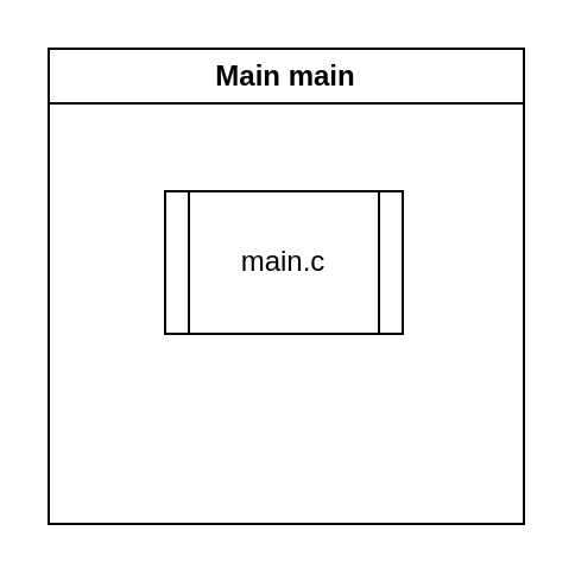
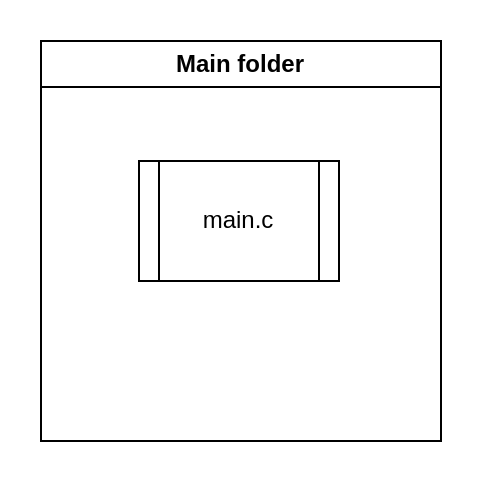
  <mxCell id="0" />
  <mxCell id="1" parent="0" />
- <mxCell id="2" value="Main main" style="swimlane;whiteSpace=wrap;html=1;" vertex="1" parent="1"><mxGeometry x="20" y="20" width="200" height="200" as="geometry" /></mxCell>
+ <mxCell id="2" value="Main folder" style="swimlane;whiteSpace=wrap;html=1;" vertex="1" parent="1"><mxGeometry x="20" y="20" width="200" height="200" as="geometry" /></mxCell>
  <mxCell id="3" value="main.c" style="shape=process;whiteSpace=wrap;html=1;backgroundOutline=1;" vertex="1" parent="2"><mxGeometry x="49" y="60" width="100" height="60" as="geometry" /></mxCell>
